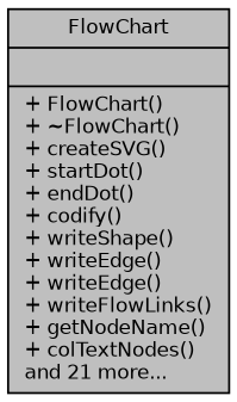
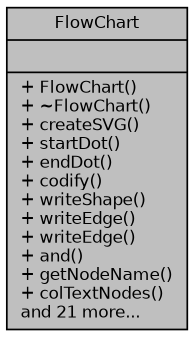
  digraph {
-   n1 [color=black fillcolor=grey75 fontcolor=black fontname=Helvetica fontsize=10 height=0.2 label="{FlowChart\n||+ FlowChart()\l+ ~FlowChart()\l+ createSVG()\l+ startDot()\l+ endDot()\l+ codify()\l+ writeShape()\l+ writeEdge()\l+ writeEdge()\l+ writeFlowLinks()\l+ getNodeName()\l+ colTextNodes()\land 21 more...\l}" shape=record style=filled width=0.4]
+   n1 [color=black fillcolor=grey75 fontcolor=black fontname=Helvetica fontsize=10 height=0.2 label="{FlowChart\n||+ FlowChart()\l+ ~FlowChart()\l+ createSVG()\l+ startDot()\l+ endDot()\l+ codify()\l+ writeShape()\l+ writeEdge()\l+ writeEdge()\l+ and()\l+ getNodeName()\l+ colTextNodes()\land 21 more...\l}" shape=record style=filled width=0.4]
  }
